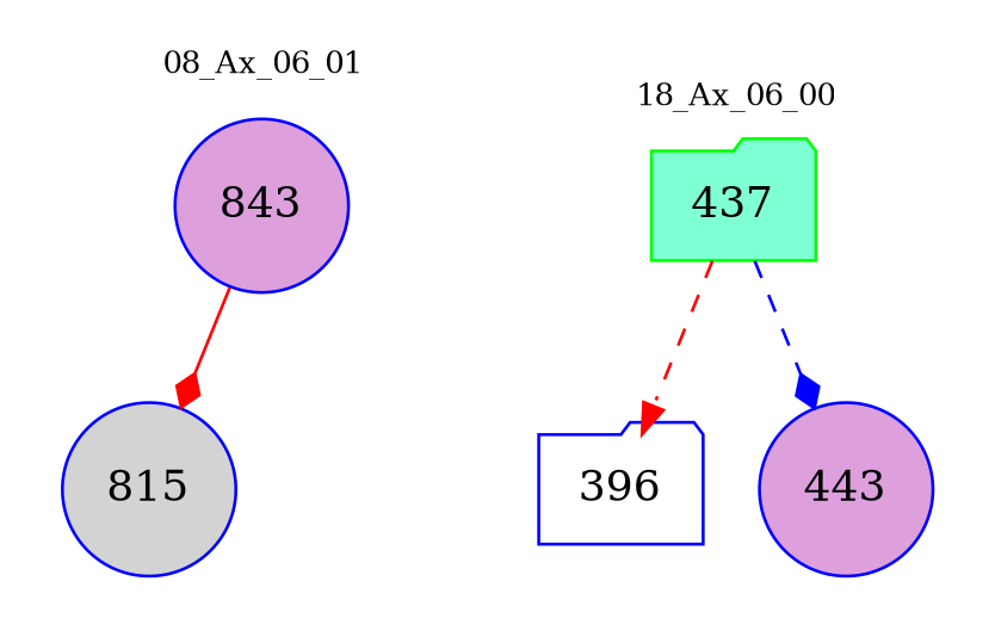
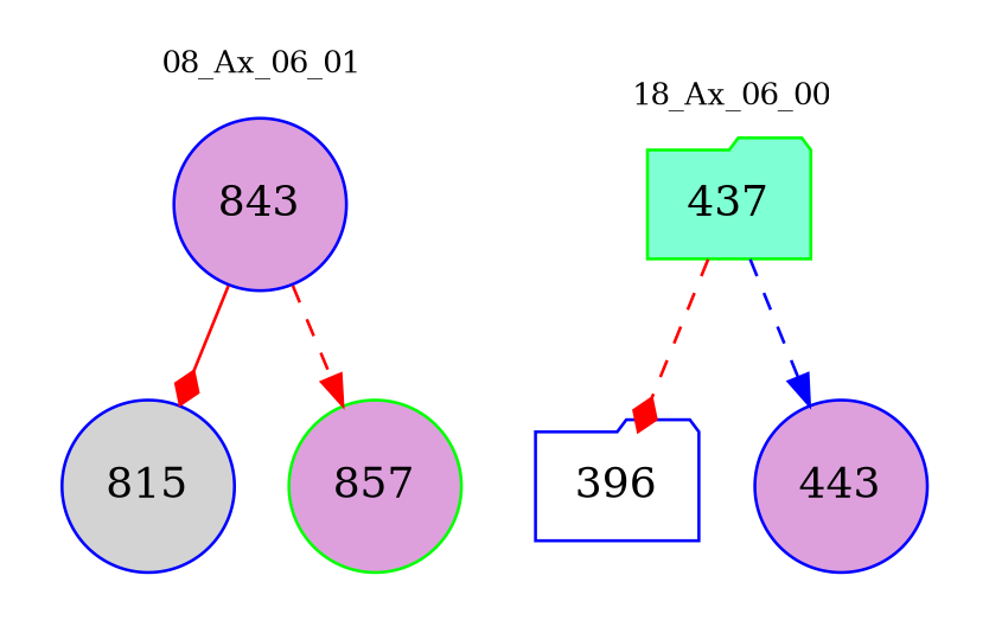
  digraph {
    node [color=blue fillcolor=plum shape=circle style=filled]
    edge [arrowhead=diamond color=red style=dashed]
    n1 [label=843]
    n2 [fillcolor=lightgrey label=815]
+   n3 [color=green label=857]
    n4 [color=green fillcolor=aquamarine label=437 shape=folder]
    n5 [fillcolor=white label=396 shape=folder]
    n6 [label=443]
    subgraph cluster_1 {
      color=white
      fontsize=10
      label="08_Ax_06_01"
      n1
      n2
+     n3
    }
    subgraph cluster_2 {
      color=white
      fontsize=10
      label="18_Ax_06_00"
      n4
      n5
      n6
    }
    n1 -> n2 [style=solid]
-   n4 -> n5 [arrowhead=normal]
-   n4 -> n6 [color=blue]
+   n1 -> n3 [arrowhead=normal]
+   n4 -> n5
+   n4 -> n6 [arrowhead=normal color=blue]
  }
